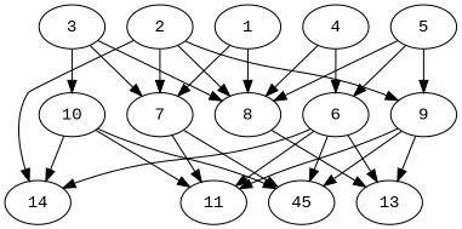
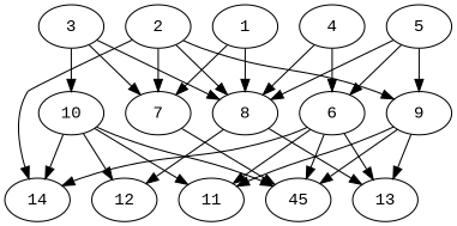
  digraph {
    fontname="Liberation Mono"
    node [alpha=0.19 fontname="Liberation Mono"]
    edge [fontname="Liberation Mono"]
    1 [expect_size=25190400]
    7 [alpha=0.18 expect_size=46075904]
    8 [alpha=0.07 expect_size=18400256]
    11 [alpha=0.17 expect_size=34503680]
    n5 [alpha=0.08 expect_size=23503872 label=45]
    13 [alpha=0.18 expect_size=12126208]
+   12 [alpha=0.06 expect_size=32286720]
    14 [alpha=0.02 expect_size=6197248]
    2 [alpha=0.11 expect_size=46778368]
    9 [alpha=0.11 expect_size=28452864]
    3 [alpha=0.17 expect_size=35115008]
    10 [alpha=0.00 expect_size=18405376]
    4 [alpha=0.07 expect_size=7701504]
    6 [alpha=0.12 expect_size=45303808]
    5 [expect_size=40669184]
    1 -> 7
    1 -> 8
-   7 -> 11
    7 -> n5
    8 -> 13
+   8 -> 12
    2 -> 7
    2 -> 8
    2 -> 14
    2 -> 9
    9 -> 11
    9 -> n5
    9 -> 13
    3 -> 7
    3 -> 8
    3 -> 10
    10 -> 11
    10 -> n5
+   10 -> 12
    10 -> 14
    4 -> 8
    4 -> 6
    6 -> 11
    6 -> n5
    6 -> 13
    6 -> 14
    5 -> 8
    5 -> 9
    5 -> 6
  }
